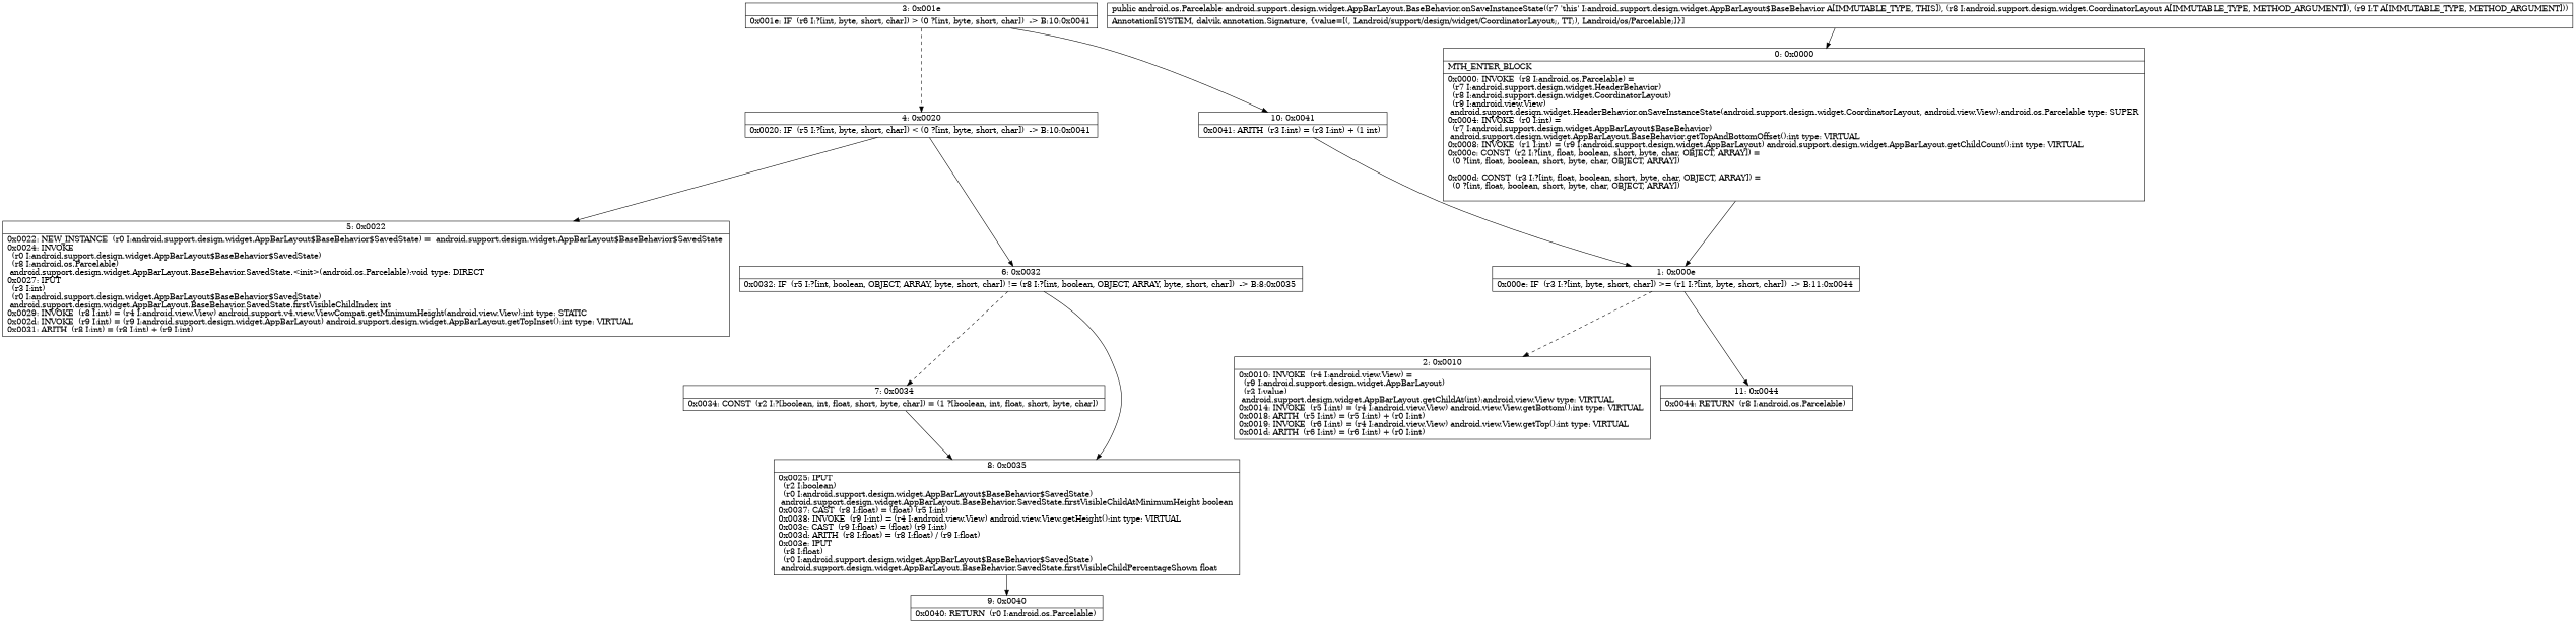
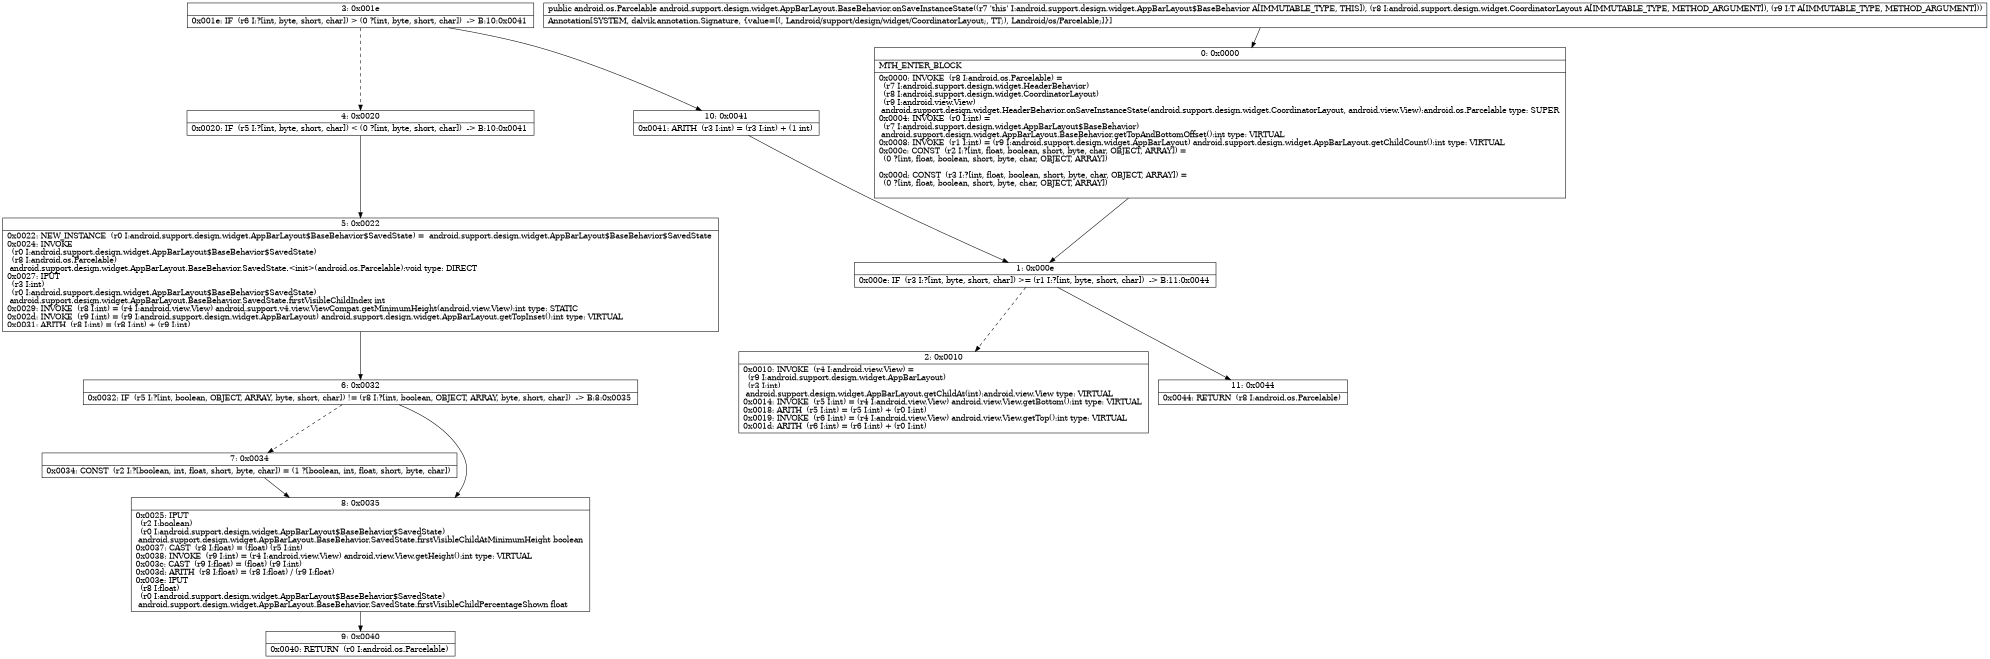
  digraph {
    node [shape=record]
    n1 [label="{0\:\ 0x0000|MTH_ENTER_BLOCK\l|0x0000: INVOKE  (r8 I:android.os.Parcelable) = \l  (r7 I:android.support.design.widget.HeaderBehavior)\l  (r8 I:android.support.design.widget.CoordinatorLayout)\l  (r9 I:android.view.View)\l android.support.design.widget.HeaderBehavior.onSaveInstanceState(android.support.design.widget.CoordinatorLayout, android.view.View):android.os.Parcelable type: SUPER \l0x0004: INVOKE  (r0 I:int) = \l  (r7 I:android.support.design.widget.AppBarLayout$BaseBehavior)\l android.support.design.widget.AppBarLayout.BaseBehavior.getTopAndBottomOffset():int type: VIRTUAL \l0x0008: INVOKE  (r1 I:int) = (r9 I:android.support.design.widget.AppBarLayout) android.support.design.widget.AppBarLayout.getChildCount():int type: VIRTUAL \l0x000c: CONST  (r2 I:?[int, float, boolean, short, byte, char, OBJECT, ARRAY]) = \l  (0 ?[int, float, boolean, short, byte, char, OBJECT, ARRAY])\l \l0x000d: CONST  (r3 I:?[int, float, boolean, short, byte, char, OBJECT, ARRAY]) = \l  (0 ?[int, float, boolean, short, byte, char, OBJECT, ARRAY])\l \l}"]
    n2 [label="{1\:\ 0x000e|0x000e: IF  (r3 I:?[int, byte, short, char]) \>= (r1 I:?[int, byte, short, char])  \-\> B:11:0x0044 \l}"]
-   n3 [label="{2\:\ 0x0010|0x0010: INVOKE  (r4 I:android.view.View) = \l  (r9 I:android.support.design.widget.AppBarLayout)\l  (r3 I:value)\l android.support.design.widget.AppBarLayout.getChildAt(int):android.view.View type: VIRTUAL \l0x0014: INVOKE  (r5 I:int) = (r4 I:android.view.View) android.view.View.getBottom():int type: VIRTUAL \l0x0018: ARITH  (r5 I:int) = (r5 I:int) + (r0 I:int) \l0x0019: INVOKE  (r6 I:int) = (r4 I:android.view.View) android.view.View.getTop():int type: VIRTUAL \l0x001d: ARITH  (r6 I:int) = (r6 I:int) + (r0 I:int) \l}"]
+   n3 [label="{2\:\ 0x0010|0x0010: INVOKE  (r4 I:android.view.View) = \l  (r9 I:android.support.design.widget.AppBarLayout)\l  (r3 I:int)\l android.support.design.widget.AppBarLayout.getChildAt(int):android.view.View type: VIRTUAL \l0x0014: INVOKE  (r5 I:int) = (r4 I:android.view.View) android.view.View.getBottom():int type: VIRTUAL \l0x0018: ARITH  (r5 I:int) = (r5 I:int) + (r0 I:int) \l0x0019: INVOKE  (r6 I:int) = (r4 I:android.view.View) android.view.View.getTop():int type: VIRTUAL \l0x001d: ARITH  (r6 I:int) = (r6 I:int) + (r0 I:int) \l}"]
    n4 [label="{11\:\ 0x0044|0x0044: RETURN  (r8 I:android.os.Parcelable) \l}"]
    n5 [label="{3\:\ 0x001e|0x001e: IF  (r6 I:?[int, byte, short, char]) \> (0 ?[int, byte, short, char])  \-\> B:10:0x0041 \l}"]
    n6 [label="{4\:\ 0x0020|0x0020: IF  (r5 I:?[int, byte, short, char]) \< (0 ?[int, byte, short, char])  \-\> B:10:0x0041 \l}"]
    n7 [label="{10\:\ 0x0041|0x0041: ARITH  (r3 I:int) = (r3 I:int) + (1 int) \l}"]
    n8 [label="{5\:\ 0x0022|0x0022: NEW_INSTANCE  (r0 I:android.support.design.widget.AppBarLayout$BaseBehavior$SavedState) =  android.support.design.widget.AppBarLayout$BaseBehavior$SavedState \l0x0024: INVOKE  \l  (r0 I:android.support.design.widget.AppBarLayout$BaseBehavior$SavedState)\l  (r8 I:android.os.Parcelable)\l android.support.design.widget.AppBarLayout.BaseBehavior.SavedState.\<init\>(android.os.Parcelable):void type: DIRECT \l0x0027: IPUT  \l  (r3 I:int)\l  (r0 I:android.support.design.widget.AppBarLayout$BaseBehavior$SavedState)\l android.support.design.widget.AppBarLayout.BaseBehavior.SavedState.firstVisibleChildIndex int \l0x0029: INVOKE  (r8 I:int) = (r4 I:android.view.View) android.support.v4.view.ViewCompat.getMinimumHeight(android.view.View):int type: STATIC \l0x002d: INVOKE  (r9 I:int) = (r9 I:android.support.design.widget.AppBarLayout) android.support.design.widget.AppBarLayout.getTopInset():int type: VIRTUAL \l0x0031: ARITH  (r8 I:int) = (r8 I:int) + (r9 I:int) \l}"]
    n9 [label="{6\:\ 0x0032|0x0032: IF  (r5 I:?[int, boolean, OBJECT, ARRAY, byte, short, char]) != (r8 I:?[int, boolean, OBJECT, ARRAY, byte, short, char])  \-\> B:8:0x0035 \l}"]
    n10 [label="{7\:\ 0x0034|0x0034: CONST  (r2 I:?[boolean, int, float, short, byte, char]) = (1 ?[boolean, int, float, short, byte, char]) \l}"]
    n11 [label="{8\:\ 0x0035|0x0025: IPUT  \l  (r2 I:boolean)\l  (r0 I:android.support.design.widget.AppBarLayout$BaseBehavior$SavedState)\l android.support.design.widget.AppBarLayout.BaseBehavior.SavedState.firstVisibleChildAtMinimumHeight boolean \l0x0037: CAST  (r8 I:float) = (float) (r5 I:int) \l0x0038: INVOKE  (r9 I:int) = (r4 I:android.view.View) android.view.View.getHeight():int type: VIRTUAL \l0x003c: CAST  (r9 I:float) = (float) (r9 I:int) \l0x003d: ARITH  (r8 I:float) = (r8 I:float) \/ (r9 I:float) \l0x003e: IPUT  \l  (r8 I:float)\l  (r0 I:android.support.design.widget.AppBarLayout$BaseBehavior$SavedState)\l android.support.design.widget.AppBarLayout.BaseBehavior.SavedState.firstVisibleChildPercentageShown float \l}"]
    n12 [label="{9\:\ 0x0040|0x0040: RETURN  (r0 I:android.os.Parcelable) \l}"]
    n13 [label="{public android.os.Parcelable android.support.design.widget.AppBarLayout.BaseBehavior.onSaveInstanceState((r7 'this' I:android.support.design.widget.AppBarLayout$BaseBehavior A[IMMUTABLE_TYPE, THIS]), (r8 I:android.support.design.widget.CoordinatorLayout A[IMMUTABLE_TYPE, METHOD_ARGUMENT]), (r9 I:T A[IMMUTABLE_TYPE, METHOD_ARGUMENT]))  | Annotation[SYSTEM, dalvik.annotation.Signature, \{value=[(, Landroid\/support\/design\/widget\/CoordinatorLayout;, TT;), Landroid\/os\/Parcelable;]\}]\l}"]
    n1 -> n2
    n2 -> n3 [style=dashed]
    n2 -> n4
    n5 -> n6 [style=dashed]
    n5 -> n7
    n6 -> n8 [style=solid]
    n7 -> n2
-   n6 -> n9
+   n8 -> n9
    n9 -> n10 [style=dashed]
    n9 -> n11
    n10 -> n11
    n11 -> n12
    n13 -> n1
  }
